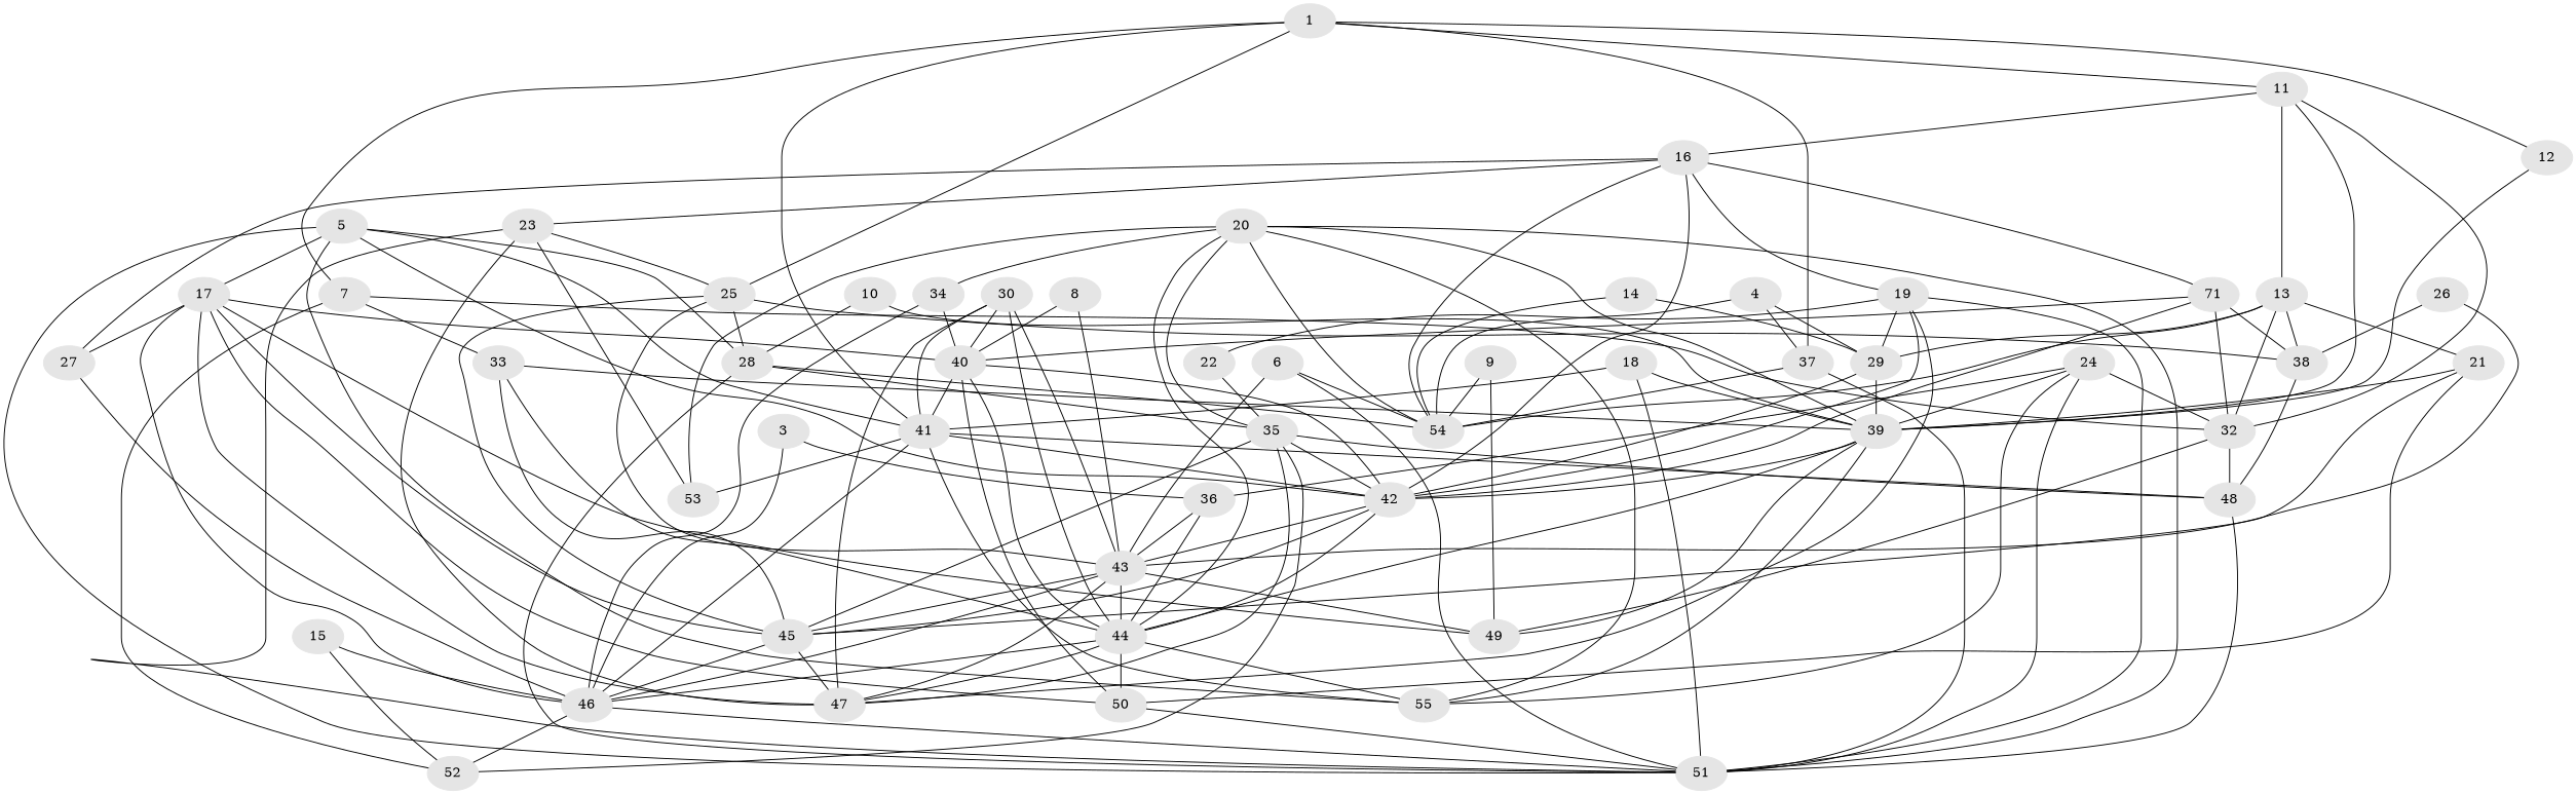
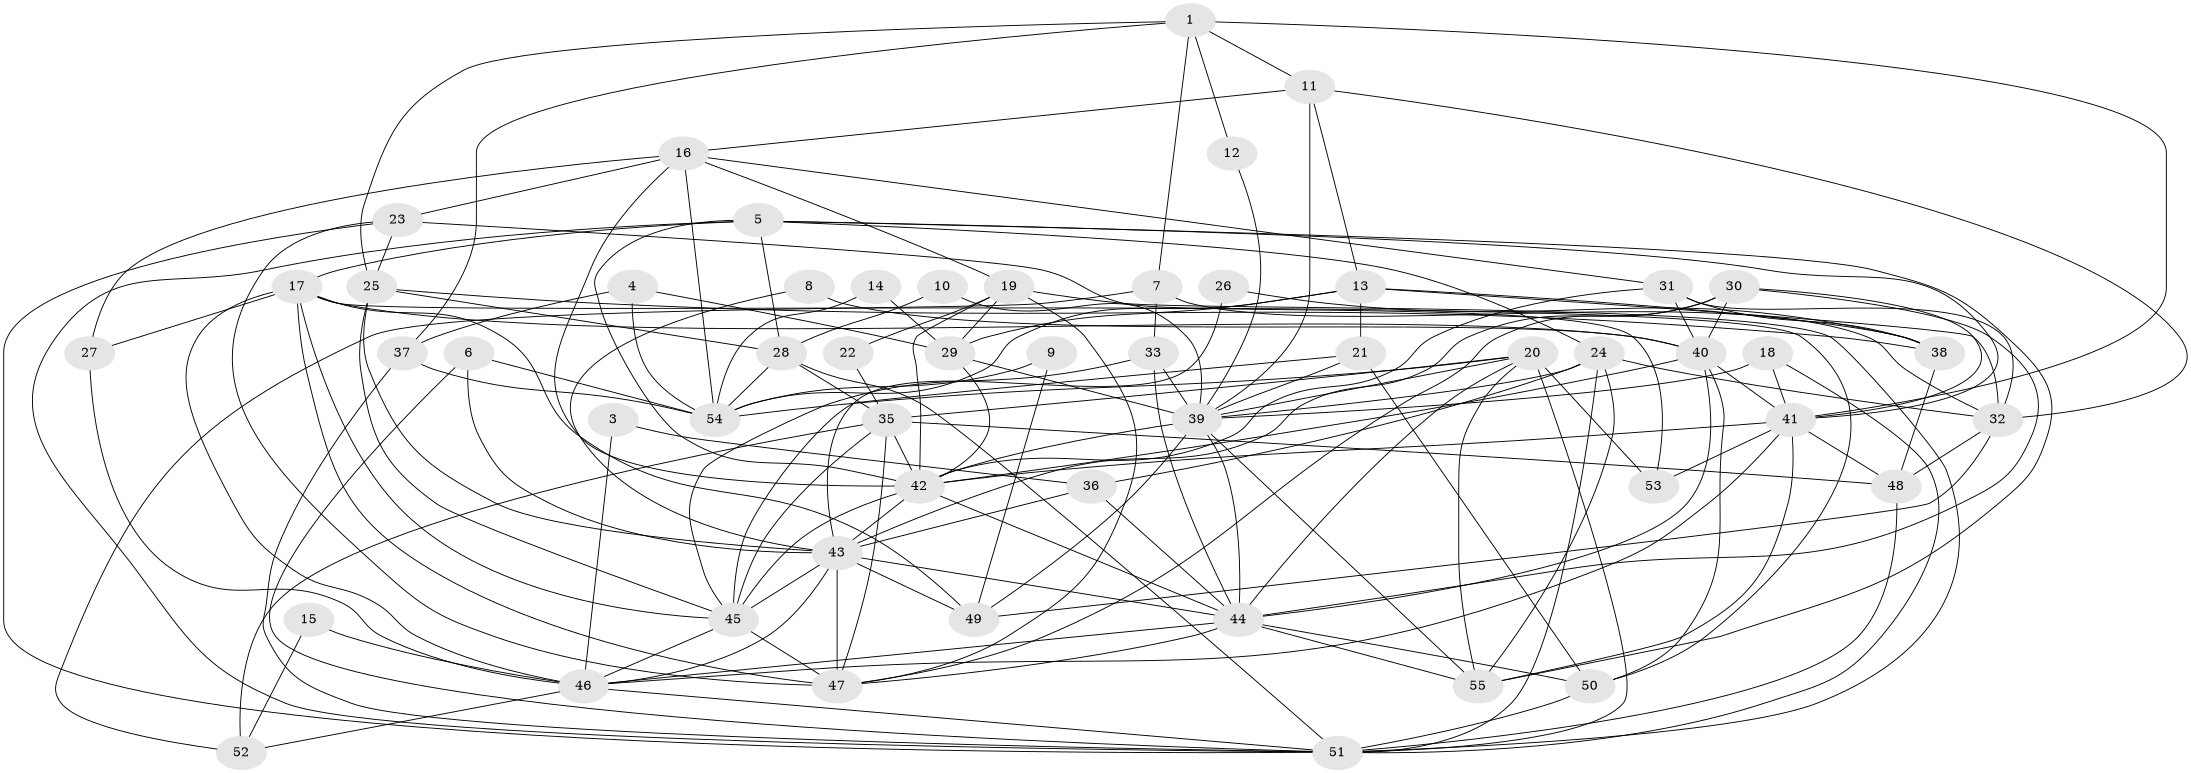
  graph {
    node [color=gray90 style=filled]
    edge [weight=1.0]
    1
    7
    11
    12
    25
    37
    41
    32
    33
    52
    39
    13
    16
    28
    43
    38
    45
    54
    51
    42
    46
    55
    53
    48
-   34
    40
    44
    3
    36
    4
    29
    5
    17
    24
    49
    27
    47
    50
    35
    6
    8
    9
    10
    21
    19
    23
-   31 [label=71]
+   31
    14
    15
    22
    18
    20
    26
    30
    1 -- 7
    1 -- 11
    1 -- 12
    1 -- 25
    1 -- 37
    1 -- 41
    7 -- 32
    7 -- 33
    7 -- 52
    11 -- 32
    11 -- 39
    11 -- 13
    11 -- 16
    12 -- 39
    25 -- 28
    25 -- 43
    25 -- 38
    25 -- 45
    37 -- 54
    37 -- 51
    41 -- 42
    41 -- 46
    41 -- 55
    41 -- 53
    41 -- 48
    32 -- 48
    32 -- 49
    33 -- 39
    33 -- 45
    33 -- 44
    39 -- 42
    39 -- 55
    39 -- 44
    39 -- 49
    13 -- 32
    13 -- 38
    13 -- 54
    13 -- 29
    13 -- 21
    16 -- 54
    16 -- 42
    16 -- 27
    16 -- 19
    16 -- 23
    16 -- 31
    28 -- 54
    28 -- 51
    28 -- 35
    43 -- 45
    43 -- 46
    43 -- 44
    43 -- 49
    43 -- 47
    38 -- 48
    45 -- 46
    45 -- 47 [weight=2.0]
    42 -- 43
    42 -- 45
    42 -- 44
    46 -- 52
    46 -- 51
    48 -- 51
-   34 -- 46
-   34 -- 40
    40 -- 41
    40 -- 42
    40 -- 44
    40 -- 50
    44 -- 46
    44 -- 55
    44 -- 47
    44 -- 50
    3 -- 46
    3 -- 36
    36 -- 43
    36 -- 44
    4 -- 37
    4 -- 54
    4 -- 29
    29 -- 39
    29 -- 42
    5 -- 41
    5 -- 28
    5 -- 51
    5 -- 42
    5 -- 55
    5 -- 17
+   5 -- 24
    17 -- 45
    17 -- 46
    17 -- 40
    17 -- 49
    17 -- 27
    17 -- 47
    17 -- 50
    24 -- 32
    24 -- 39
    24 -- 51 [weight=2.0]
    24 -- 55
    24 -- 36
    27 -- 46
    50 -- 51
    35 -- 52
    35 -- 45
    35 -- 42
    35 -- 48
    35 -- 47
    6 -- 43
    6 -- 54
    6 -- 51
    8 -- 43
    8 -- 40
    9 -- 54
    9 -- 49
    10 -- 39 [weight=2.0]
    10 -- 28
    21 -- 39
    21 -- 45
    21 -- 50
    19 -- 51
    19 -- 42
    19 -- 29
    19 -- 47
    19 -- 22
    23 -- 25
    23 -- 51 [weight=2.0]
    23 -- 53
    23 -- 47
    31 -- 32
    31 -- 38
    31 -- 42
    31 -- 40
    14 -- 54
    14 -- 29
    15 -- 52
    15 -- 46
    22 -- 35
    18 -- 41
    18 -- 39
    18 -- 51
    20 -- 39
    20 -- 54
    20 -- 51
    20 -- 55
    20 -- 53
-   20 -- 34
    20 -- 44
    20 -- 35
    26 -- 43
    26 -- 38
    30 -- 41
    30 -- 43
    30 -- 40
    30 -- 44
    30 -- 47
  }
